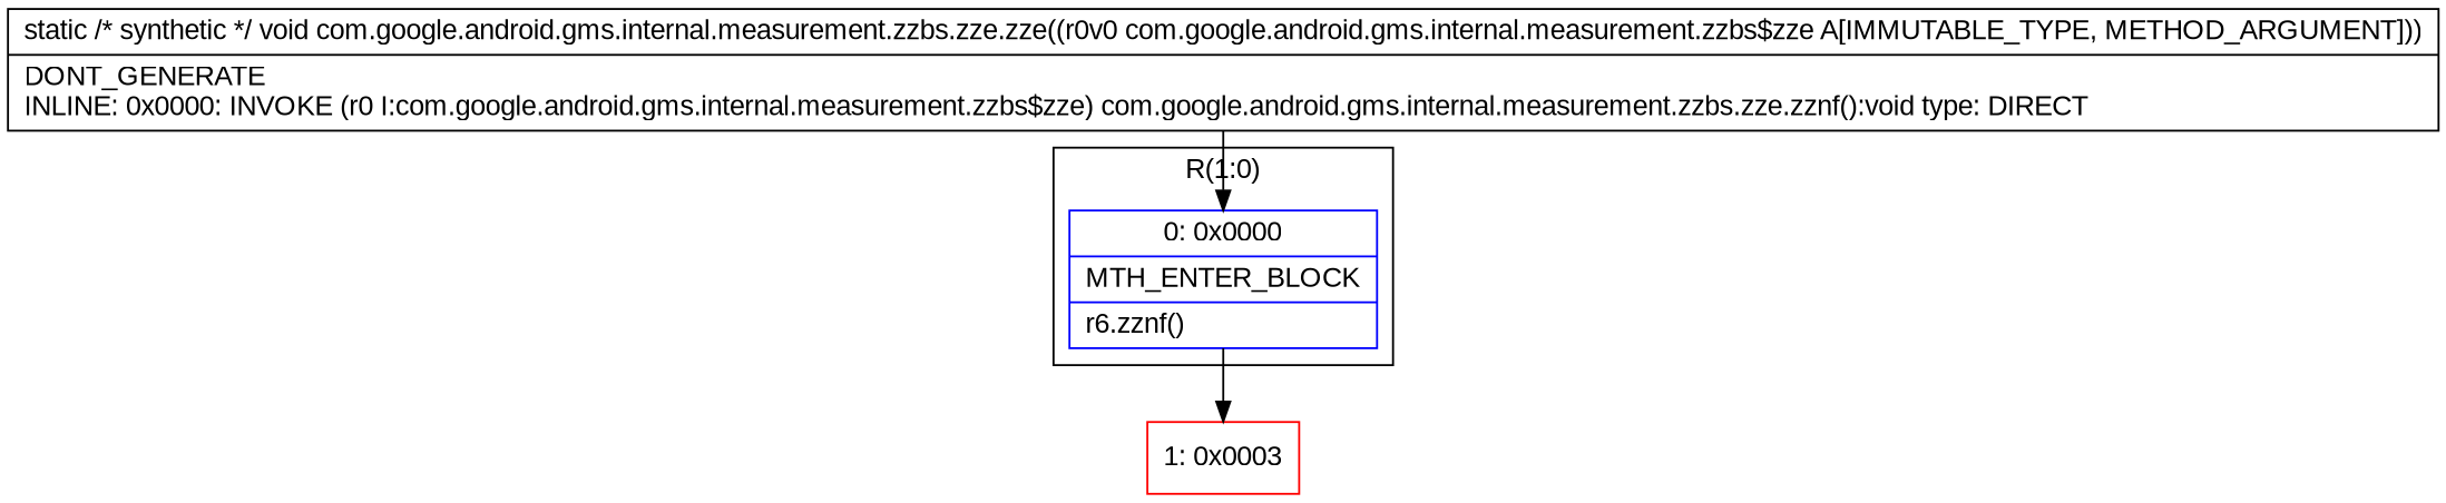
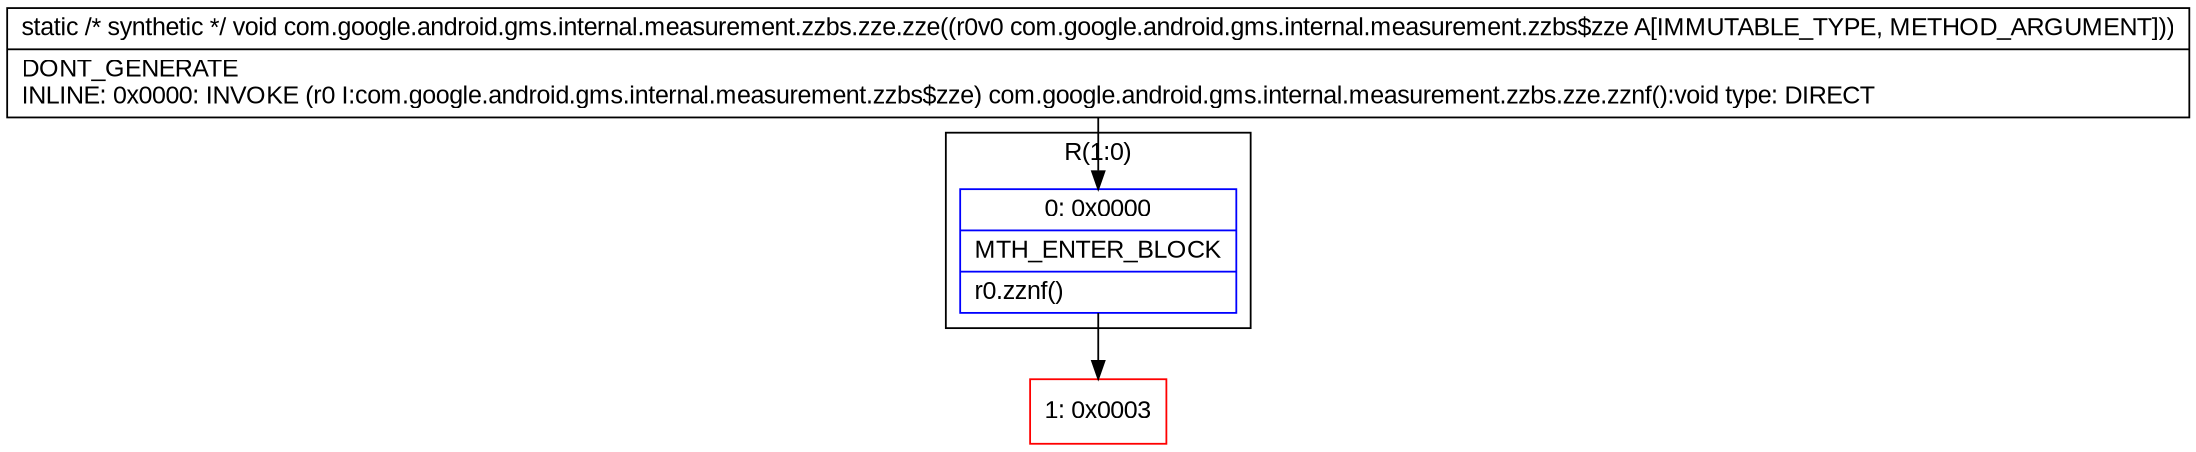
  digraph {
    fontname="Liberation Sans"
    node [shape=record fontname="Liberation Sans"]
    edge [fontname="Liberation Sans"]
-   n1 [color=blue label="{0\:\ 0x0000|MTH_ENTER_BLOCK\l|r6.zznf()\l}"]
+   n1 [color=blue label="{0\:\ 0x0000|MTH_ENTER_BLOCK\l|r0.zznf()\l}"]
    n2 [color=red label="{1\:\ 0x0003}"]
    n3 [label="{static \/* synthetic *\/ void com.google.android.gms.internal.measurement.zzbs.zze.zze((r0v0 com.google.android.gms.internal.measurement.zzbs$zze A[IMMUTABLE_TYPE, METHOD_ARGUMENT]))  | DONT_GENERATE\lINLINE: 0x0000: INVOKE  (r0 I:com.google.android.gms.internal.measurement.zzbs$zze) com.google.android.gms.internal.measurement.zzbs.zze.zznf():void type: DIRECT\l}"]
    subgraph cluster_1 {
      label="R(1:0)"
      n1
    }
    n1 -> n2
    n3 -> n1
  }
